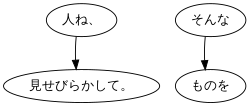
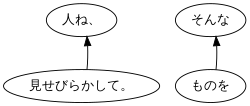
  digraph {
    n1 [label="人ね、"]
    n2 [label="見せびらかして。"]
    n3 [label="そんな"]
    n4 [label="ものを"]
-   n1 -> n2
-   n3 -> n4
+   n2 -> n1
+   n4 -> n3
  }
